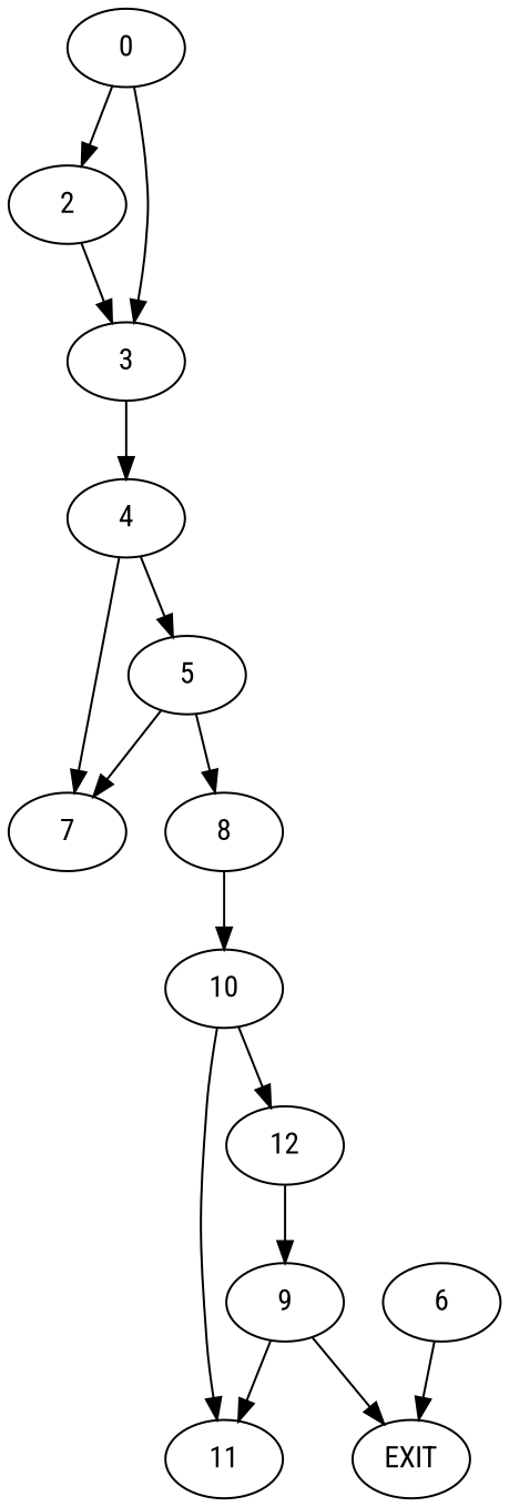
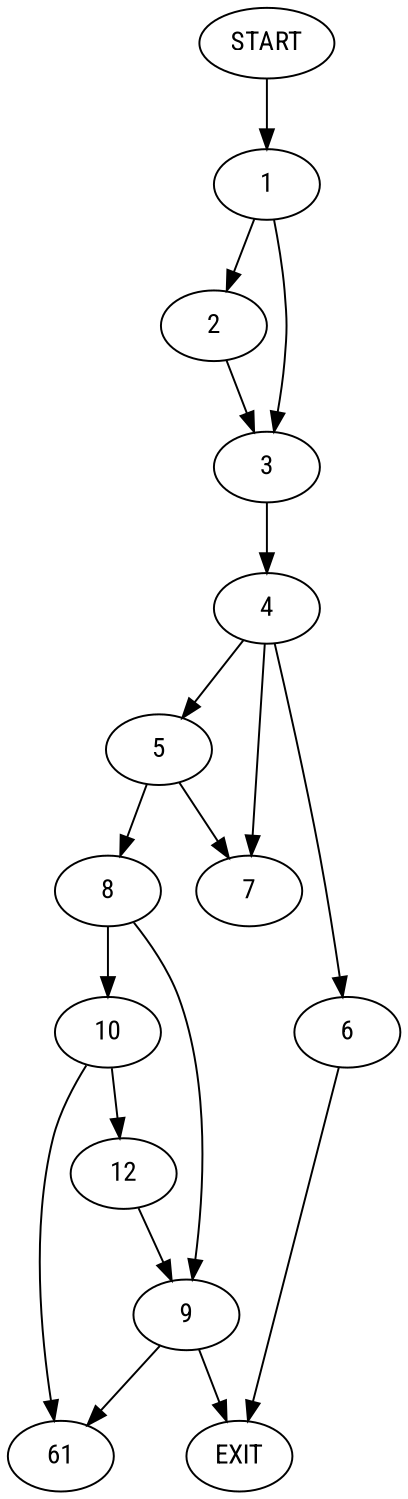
  digraph {
    fontname="Roboto Condensed"
    node [fontname="Roboto Condensed"]
    edge [fontname="Roboto Condensed"]
-   1 [label=0]
+   n1 [label=START]
+   1
    2
    3
    n5 [label=EXIT]
    4
    5
    6
    7
    8
    9
    10
-   11
+   11 [label=61]
    12
+   n1 -> 1
    1 -> 2
    1 -> 3
    2 -> 3
    3 -> 4
    4 -> 5
+   4 -> 6
    4 -> 7
    5 -> 7
    5 -> 8
    6 -> n5
+   8 -> 9
    8 -> 10
    9 -> n5
    9 -> 11
    10 -> 11
    10 -> 12
    12 -> 9
  }
